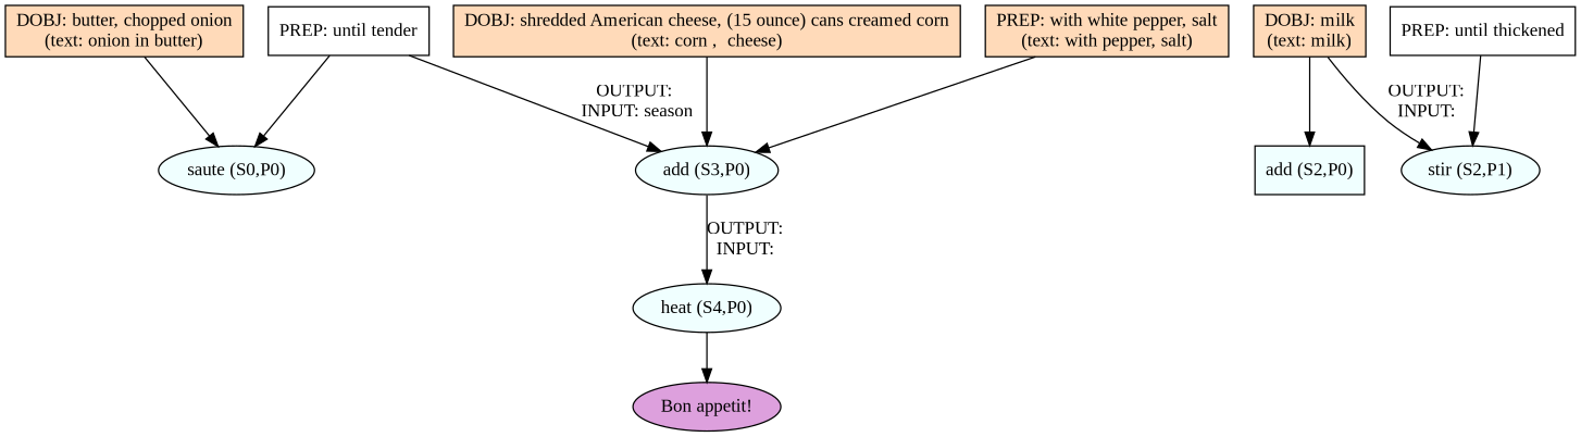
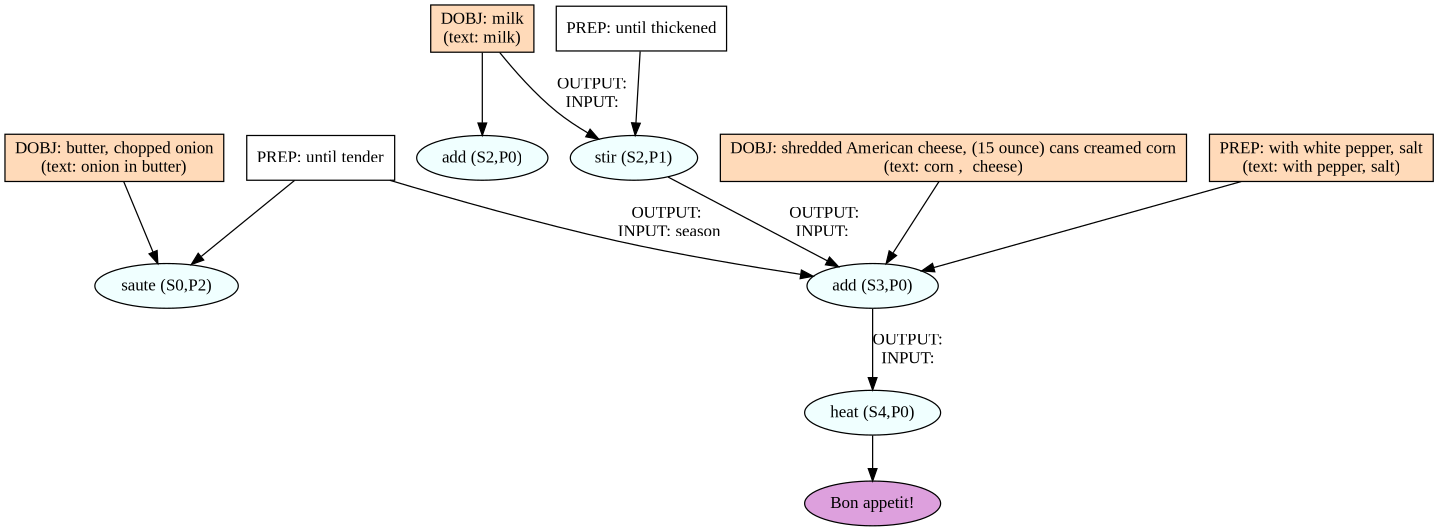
  digraph {
    fontname="Liberation Serif"
    node [fillcolor=azure fontname="Liberation Serif" shape=oval style=filled]
    edge [fontname="Liberation Serif"]
-   n1 [label="saute (S0,P0)"]
+   n1 [label="saute (S0,P2)"]
    n2 [label="add (S3,P0)"]
    n3 [label="heat (S4,P0)"]
-   n4 [label="add (S2,P0)" shape=box]
+   n4 [label="add (S2,P0)"]
    n5 [label="stir (S2,P1)"]
    n6 [fillcolor=plum label="Bon appetit!"]
    n7 [fillcolor=peachpuff label="DOBJ: milk\n(text: milk)" shape=box]
    n8 [fillcolor=peachpuff label="DOBJ: butter, chopped onion\n(text: onion in butter)" shape=box]
    n9 [fillcolor=white label="PREP: until tender" shape=box]
    n10 [fillcolor=white label="PREP: until thickened" shape=box]
    n11 [fillcolor=peachpuff label="DOBJ: shredded American cheese, (15 ounce) cans creamed corn\n(text: corn ,  cheese)" shape=box]
    n12 [fillcolor=peachpuff label="PREP: with white pepper, salt\n(text: with pepper, salt)" shape=box]
    n2 -> n3 [label="OUTPUT: \nINPUT: "]
    n3 -> n6
+   n5 -> n2 [label="OUTPUT: \nINPUT:  "]
    n7 -> n4
    n7 -> n5 [label="OUTPUT: \nINPUT: "]
    n8 -> n1
    n9 -> n1
    n9 -> n2 [label="OUTPUT: \nINPUT: season"]
    n10 -> n5
    n11 -> n2
    n12 -> n2
  }
